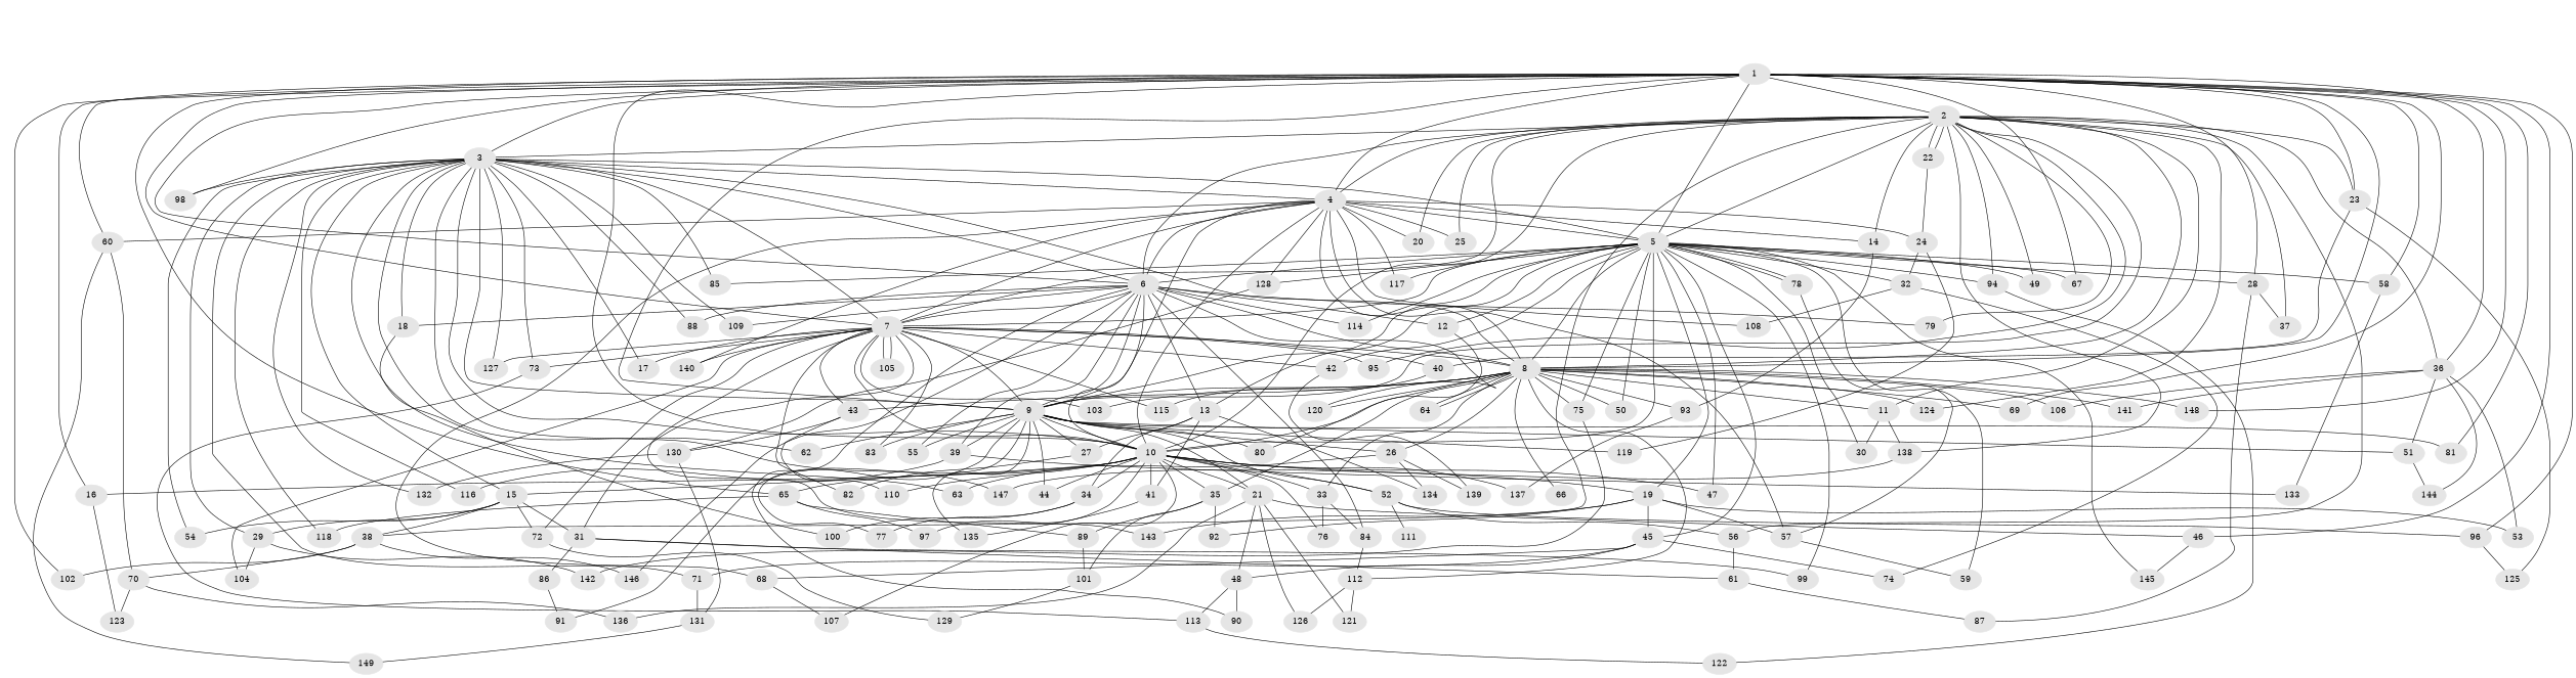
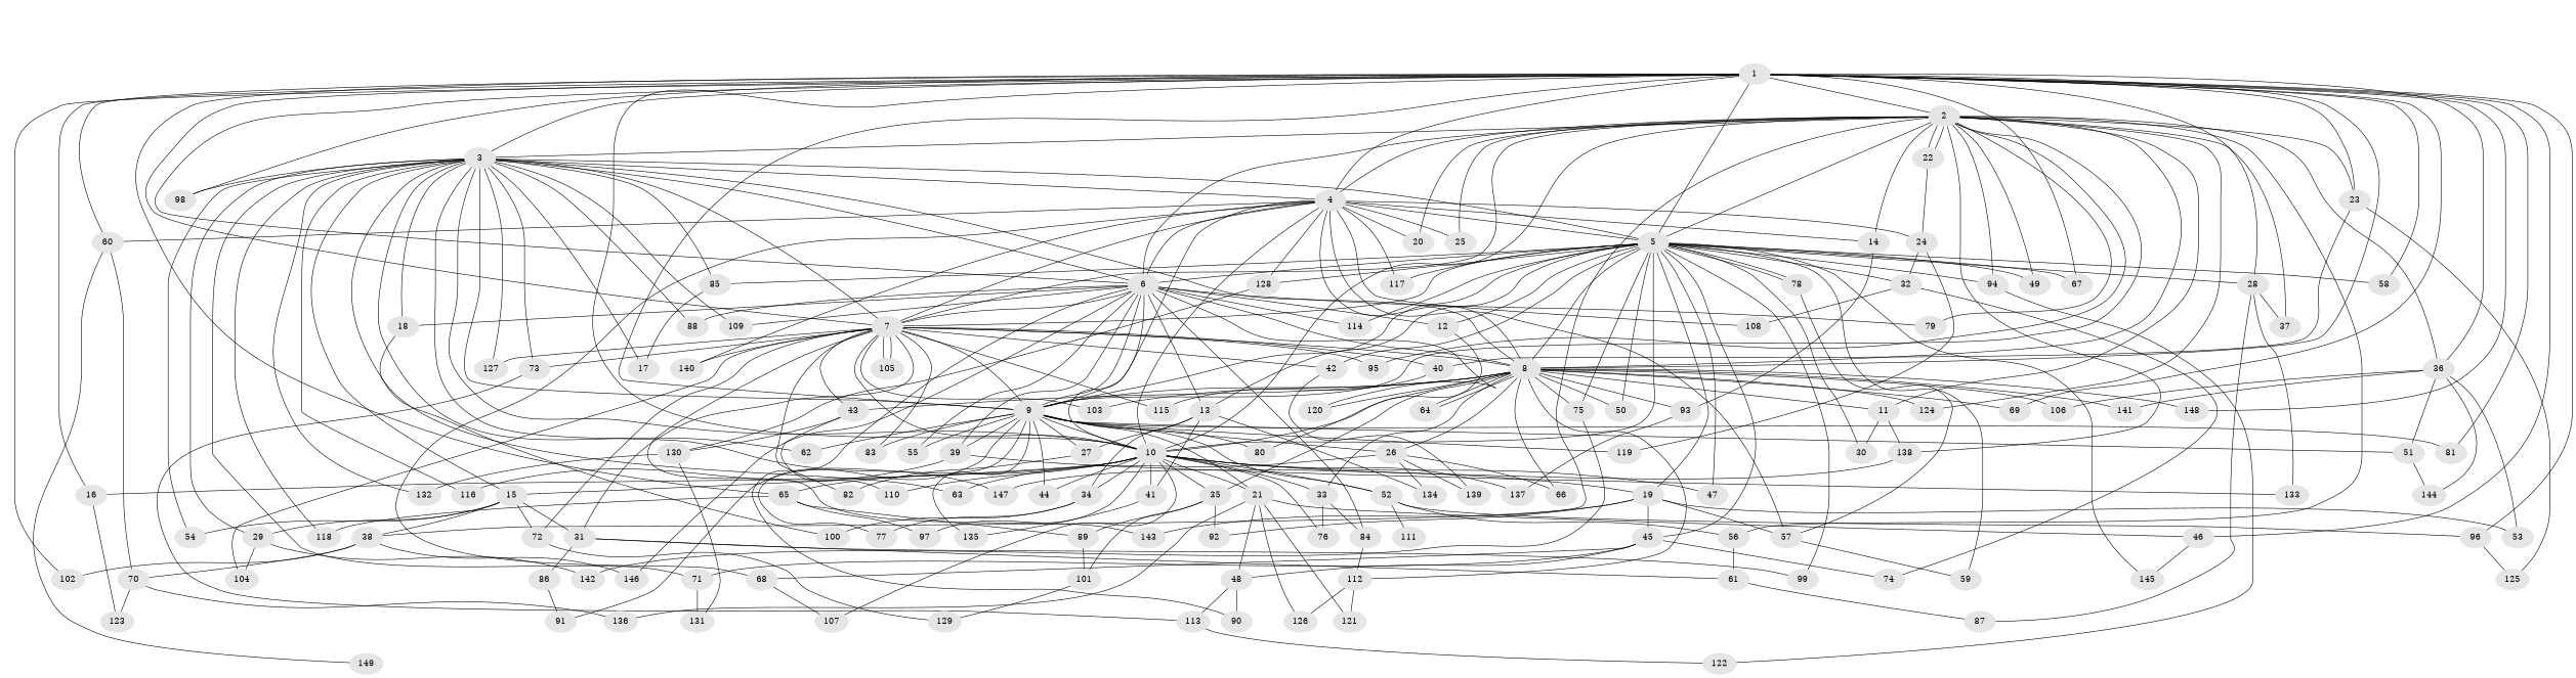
  graph {
    node [color=gray90 style=filled]
    1
    2
    3
    4
    5
    6
    7
    8
    9
    10
    16
    23
    28
    36
    46
    58
    60
    65
    67
    69
    81
    96
    98
    102
    148
    11
    14
    20
    22
    25
    37
    38
    49
    56
    79
    94
    95
    124
    138
    15
    17
    18
    29
    54
    62
    63
    71
    73
    85
    88
    109
    116
    118
    127
    132
    147
    24
    57
    68
    108
    117
    128
    140
    12
    13
    19
    30
    32
    42
    45
    47
    50
    59
    75
    78
    99
    114
    145
    39
    55
    84
    90
    120
    146
    31
    40
    43
    72
    82
    83
    103
    104
    105
    115
    143
    26
    33
    35
    64
    66
    93
    106
    112
    141
    21
    27
    44
    51
    52
    77
    80
    91
    119
    135
    34
    41
    76
    97
    107
    110
    137
    123
    125
    87
    53
    144
    133
    70
    149
    89
    61
    122
    100
    142
    131
    113
    130
    134
    92
    74
    139
    48
    86
    129
    101
    121
    126
    136
    111
    1 -- 2
    1 -- 3
    1 -- 4
    1 -- 5
    1 -- 6
    1 -- 7
    1 -- 8
    1 -- 9
    1 -- 10
    1 -- 16
    1 -- 23
    1 -- 28
    1 -- 36
    1 -- 46
    1 -- 58
    1 -- 60
    1 -- 65
    1 -- 67
    1 -- 69
    1 -- 81
    1 -- 96
    1 -- 98
    1 -- 102
    1 -- 148
    2 -- 3
    2 -- 4
    2 -- 5
    2 -- 6
    2 -- 7
    2 -- 8
    2 -- 9
    2 -- 10
    2 -- 23
    2 -- 36
    2 -- 11
    2 -- 14
    2 -- 20
    2 -- 22
    2 -- 22
    2 -- 25
    2 -- 37
    2 -- 38
    2 -- 49
    2 -- 56
    2 -- 79
    2 -- 94
    2 -- 95
    2 -- 124
    2 -- 138
    3 -- 4
    3 -- 5
    3 -- 6
    3 -- 7
    3 -- 8
    3 -- 9
    3 -- 10
    3 -- 98
    3 -- 15
    3 -- 17
    3 -- 18
    3 -- 29
    3 -- 54
    3 -- 62
    3 -- 63
    3 -- 71
    3 -- 73
    3 -- 85
    3 -- 88
    3 -- 109
    3 -- 116
    3 -- 118
    3 -- 127
    3 -- 132
    3 -- 147
    4 -- 5
    4 -- 6
    4 -- 7
    4 -- 8
    4 -- 9
    4 -- 10
    4 -- 60
    4 -- 14
    4 -- 20
    4 -- 25
    4 -- 24
    4 -- 57
    4 -- 68
    4 -- 108
    4 -- 117
    4 -- 128
    4 -- 140
    5 -- 6
    5 -- 7
    5 -- 8
    5 -- 9
    5 -- 10
    5 -- 28
    5 -- 58
    5 -- 67
    5 -- 49
    5 -- 94
    5 -- 85
    5 -- 117
    5 -- 128
    5 -- 12
    5 -- 13
    5 -- 19
    5 -- 30
    5 -- 32
    5 -- 42
    5 -- 45
    5 -- 47
    5 -- 50
    5 -- 59
    5 -- 75
    5 -- 78
    5 -- 78
    5 -- 99
    5 -- 114
    5 -- 145
    6 -- 7
    6 -- 8
    6 -- 9
    6 -- 10
    6 -- 79
    6 -- 18
    6 -- 88
    6 -- 109
    6 -- 12
    6 -- 13
    6 -- 114
    6 -- 39
    6 -- 55
    6 -- 84
    6 -- 90
    6 -- 120
    6 -- 146
    7 -- 8
    7 -- 9
    7 -- 10
    7 -- 95
-   7 -- 17
+   85 -- 17
    7 -- 73
    7 -- 127
    7 -- 140
    7 -- 42
    7 -- 31
    7 -- 40
    7 -- 43
    7 -- 72
    7 -- 82
    7 -- 83
    7 -- 103
    7 -- 104
    7 -- 105
    7 -- 105
    7 -- 115
    7 -- 143
    8 -- 9
    8 -- 10
    8 -- 69
    8 -- 148
    8 -- 11
    8 -- 124
    8 -- 50
    8 -- 75
    8 -- 120
    8 -- 43
    8 -- 103
    8 -- 26
    8 -- 33
    8 -- 35
    8 -- 64
    8 -- 64
    8 -- 66
    8 -- 93
    8 -- 106
    8 -- 112
    8 -- 141
    9 -- 10
    9 -- 81
    9 -- 62
    9 -- 39
    9 -- 55
    9 -- 83
    9 -- 26
    9 -- 21
    9 -- 27
    9 -- 44
    9 -- 51
    9 -- 52
    9 -- 77
    9 -- 80
    9 -- 91
    9 -- 119
    9 -- 135
    10 -- 16
    10 -- 65
    10 -- 15
    10 -- 19
    10 -- 47
    10 -- 33
    10 -- 35
    10 -- 21
    10 -- 44
    10 -- 52
    10 -- 34
    10 -- 41
    10 -- 76
    10 -- 97
    10 -- 107
    10 -- 110
    10 -- 137
    16 -- 123
    23 -- 40
    23 -- 125
    28 -- 37
    28 -- 87
    36 -- 106
    36 -- 141
    36 -- 51
    36 -- 53
    36 -- 144
    46 -- 145
-   58 -- 133
+   28 -- 133
    60 -- 70
    60 -- 149
    65 -- 118
    65 -- 97
    65 -- 89
    96 -- 125
    11 -- 138
    11 -- 30
    14 -- 93
    22 -- 24
    38 -- 102
    38 -- 146
    38 -- 70
    56 -- 61
    94 -- 122
    138 -- 147
    15 -- 38
    15 -- 29
    15 -- 54
    15 -- 31
    15 -- 72
    18 -- 100
    29 -- 104
    29 -- 142
    71 -- 131
    73 -- 113
    24 -- 32
    24 -- 119
    57 -- 59
    68 -- 107
    128 -- 130
    12 -- 80
    13 -- 27
    13 -- 34
    13 -- 41
    13 -- 134
    19 -- 57
    19 -- 45
    19 -- 143
    19 -- 53
    19 -- 92
    32 -- 108
    32 -- 74
    42 -- 139
    45 -- 71
    45 -- 68
    45 -- 74
    45 -- 48
    75 -- 142
    78 -- 57
    39 -- 116
    39 -- 133
    84 -- 112
    31 -- 99
    31 -- 61
    31 -- 86
    40 -- 115
    43 -- 110
    43 -- 130
    72 -- 129
    26 -- 63
+   26 -- 66
    26 -- 134
    26 -- 139
    33 -- 84
    33 -- 76
    35 -- 89
    35 -- 92
    35 -- 101
    93 -- 137
    112 -- 121
    112 -- 126
    21 -- 46
    21 -- 48
    21 -- 121
    21 -- 126
    21 -- 136
    27 -- 82
    51 -- 144
    52 -- 96
    52 -- 56
    52 -- 111
    34 -- 77
    34 -- 100
    41 -- 135
    70 -- 123
    70 -- 136
    89 -- 101
    61 -- 87
-   131 -- 149
    113 -- 122
    130 -- 132
    130 -- 131
    48 -- 90
    48 -- 113
    86 -- 91
    101 -- 129
  }
